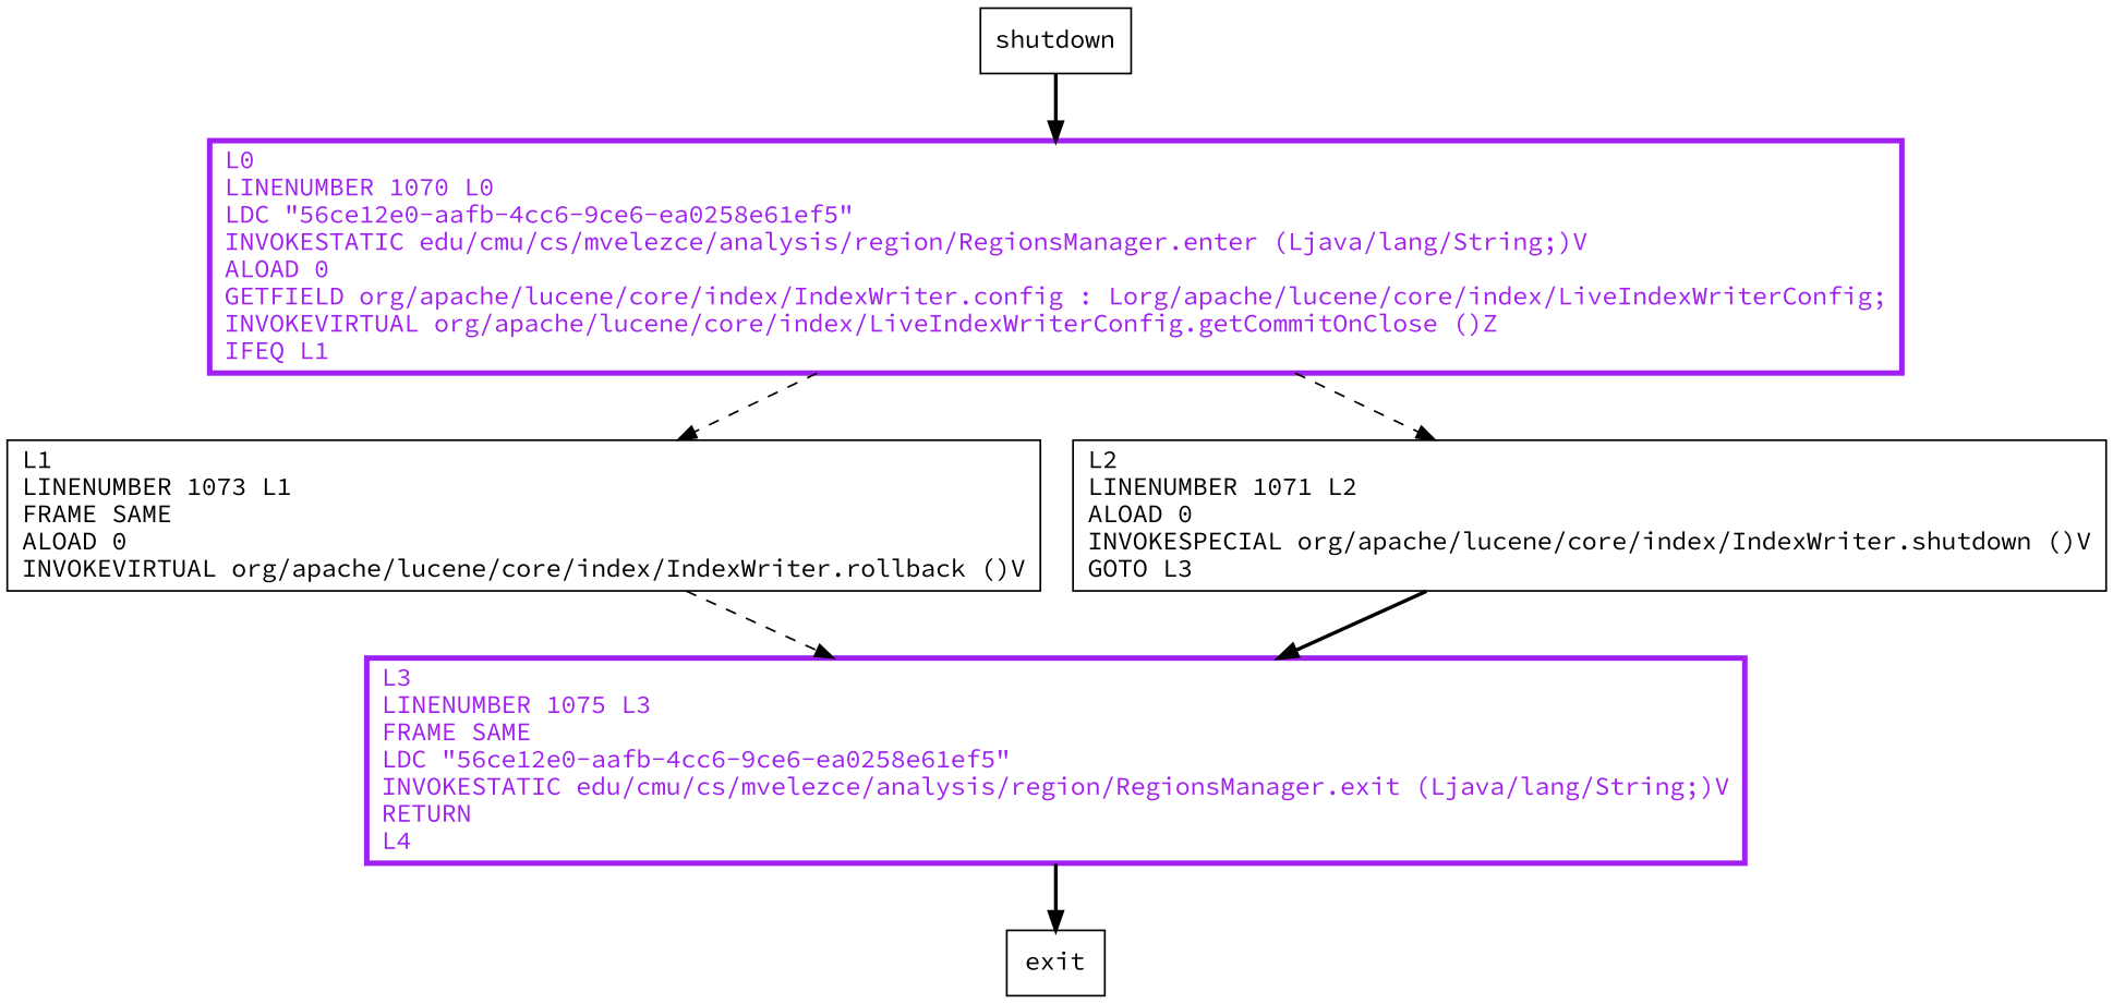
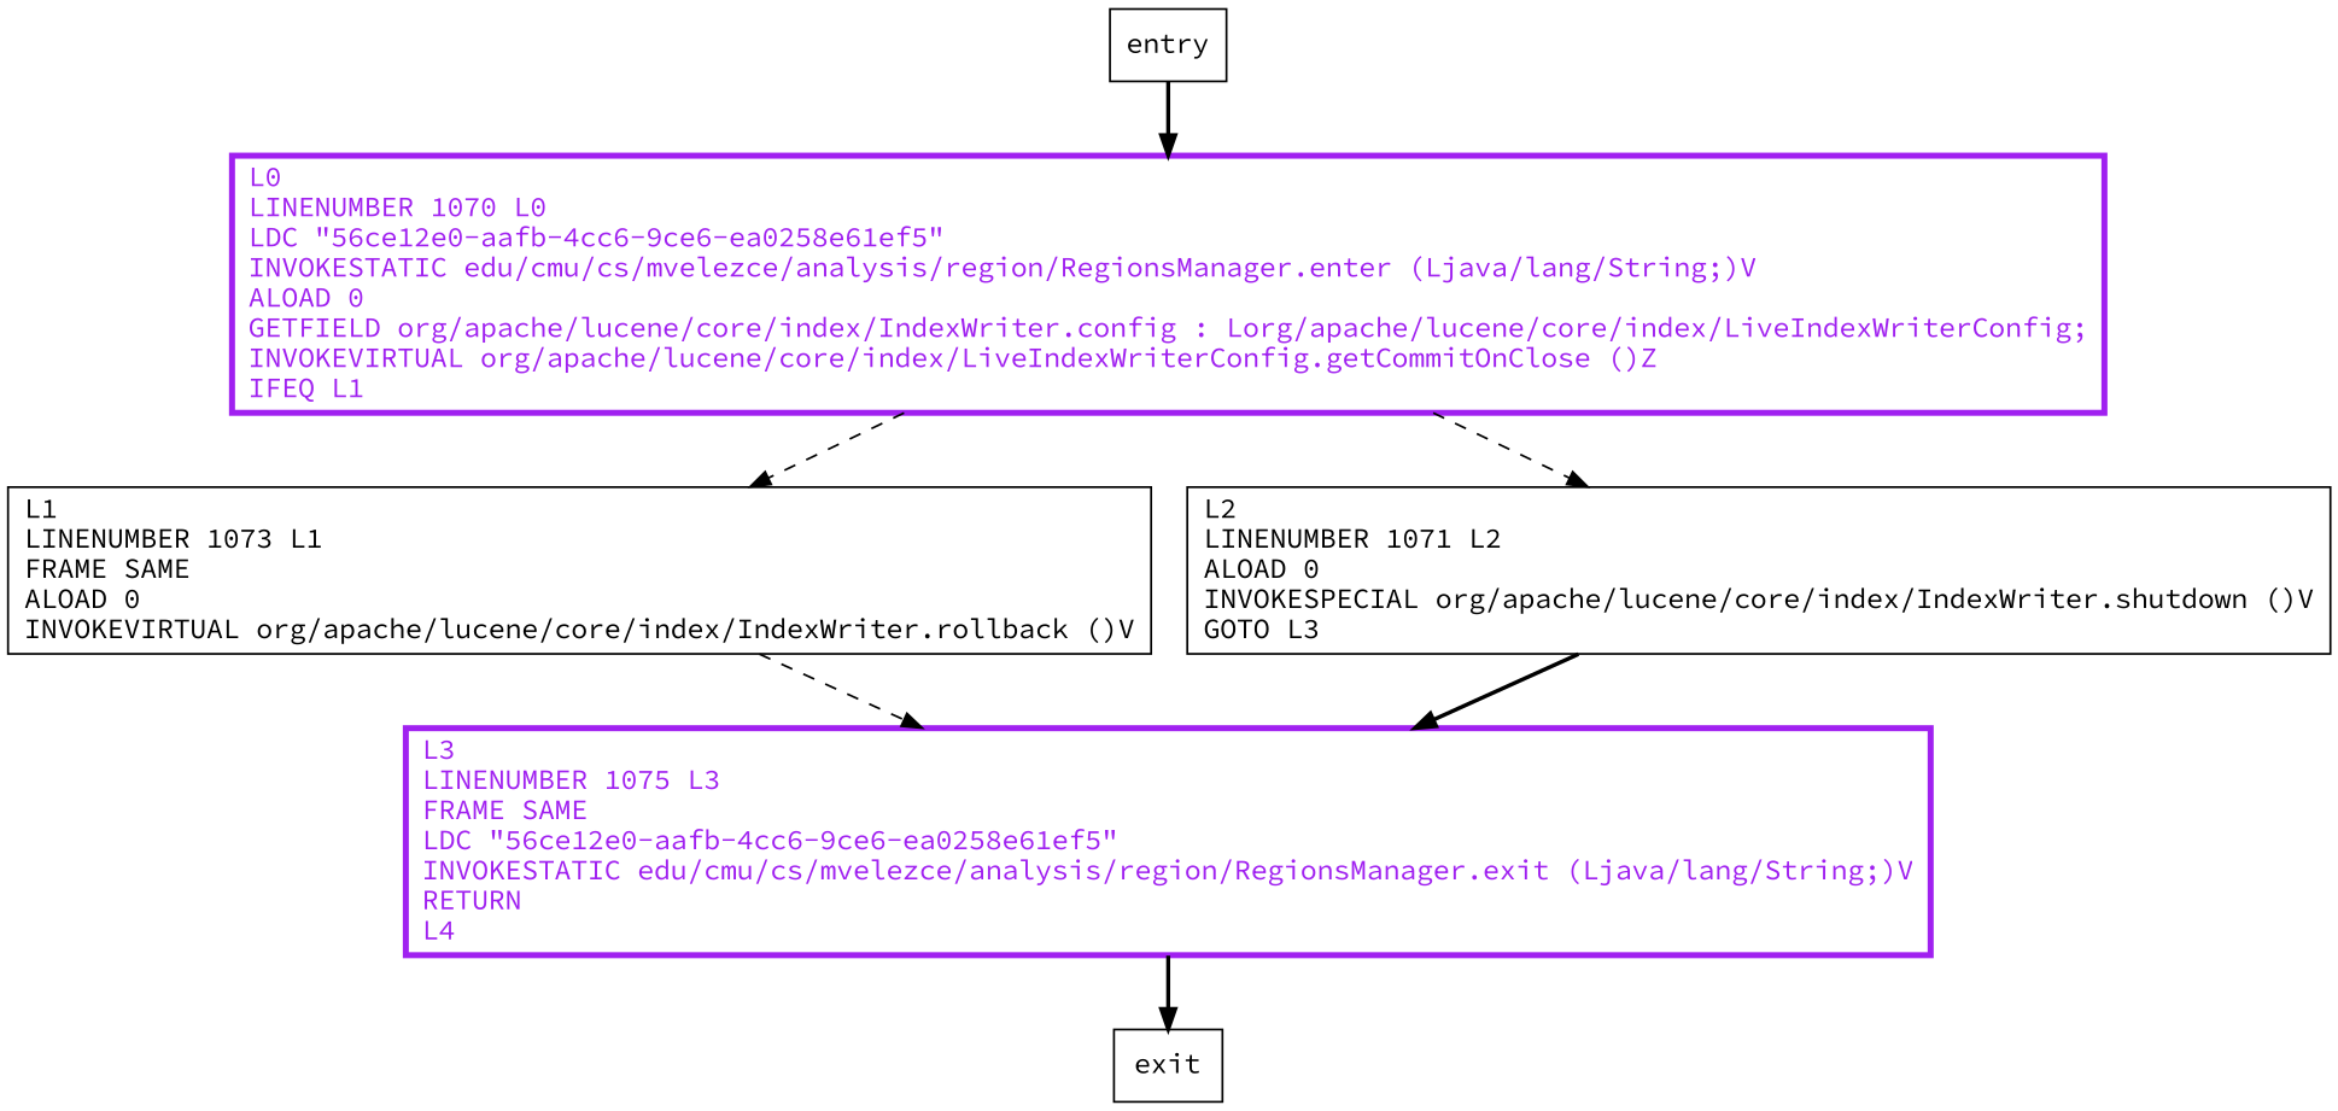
  digraph {
    fontname="Source Code Pro"
    node [shape=record fontname="Source Code Pro"]
    edge [style=dashed fontname="Source Code Pro"]
    n1 [color=purple fontcolor=purple label="L0\lLINENUMBER 1070 L0\lLDC \"56ce12e0-aafb-4cc6-9ce6-ea0258e61ef5\"\lINVOKESTATIC edu/cmu/cs/mvelezce/analysis/region/RegionsManager.enter (Ljava/lang/String;)V\lALOAD 0\lGETFIELD org/apache/lucene/core/index/IndexWriter.config : Lorg/apache/lucene/core/index/LiveIndexWriterConfig;\lINVOKEVIRTUAL org/apache/lucene/core/index/LiveIndexWriterConfig.getCommitOnClose ()Z\lIFEQ L1\l" penwidth=3]
    n2 [label="L1\lLINENUMBER 1073 L1\lFRAME SAME\lALOAD 0\lINVOKEVIRTUAL org/apache/lucene/core/index/IndexWriter.rollback ()V\l"]
    n3 [label="L2\lLINENUMBER 1071 L2\lALOAD 0\lINVOKESPECIAL org/apache/lucene/core/index/IndexWriter.shutdown ()V\lGOTO L3\l"]
    n4 [color=purple fontcolor=purple label="L3\lLINENUMBER 1075 L3\lFRAME SAME\lLDC \"56ce12e0-aafb-4cc6-9ce6-ea0258e61ef5\"\lINVOKESTATIC edu/cmu/cs/mvelezce/analysis/region/RegionsManager.exit (Ljava/lang/String;)V\lRETURN\lL4\l" penwidth=3]
    exit
-   entry [label=shutdown]
+   entry
    n1 -> n2
    n1 -> n3
    n2 -> n4
    n3 -> n4 [style=bold]
    n4 -> exit [style=bold]
    entry -> n1 [style=bold]
  }
